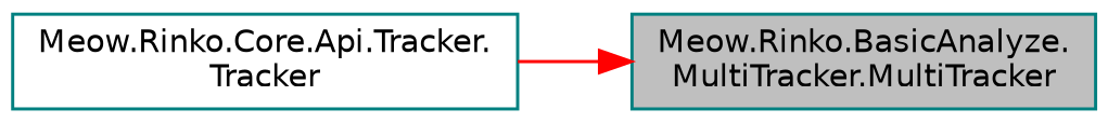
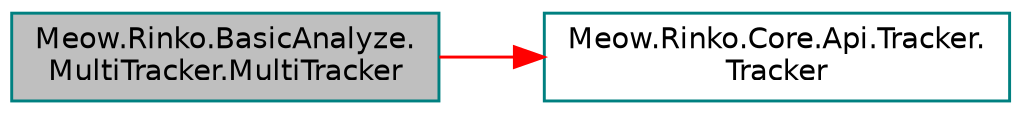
  digraph {
    rankdir=LR
    node [color=teal fontname=Helvetica fontsize=10 shape=record style=filled]
    n1 [fillcolor=grey75 fontcolor=black height=0.2 label="Meow.Rinko.BasicAnalyze.\lMultiTracker.MultiTracker" width=0.4]
    n2 [fillcolor=white height=0.2 label="Meow.Rinko.Core.Api.Tracker.\lTracker" width=0.4]
-   n2 -> n1 [color=red fontname=Helvetica fontsize=10 labelfontname=Helvetica labelfontsize=10 style=solid]
+   n1 -> n2 [color=red fontname=Helvetica fontsize=10 labelfontname=Helvetica labelfontsize=10 style=solid]
  }
